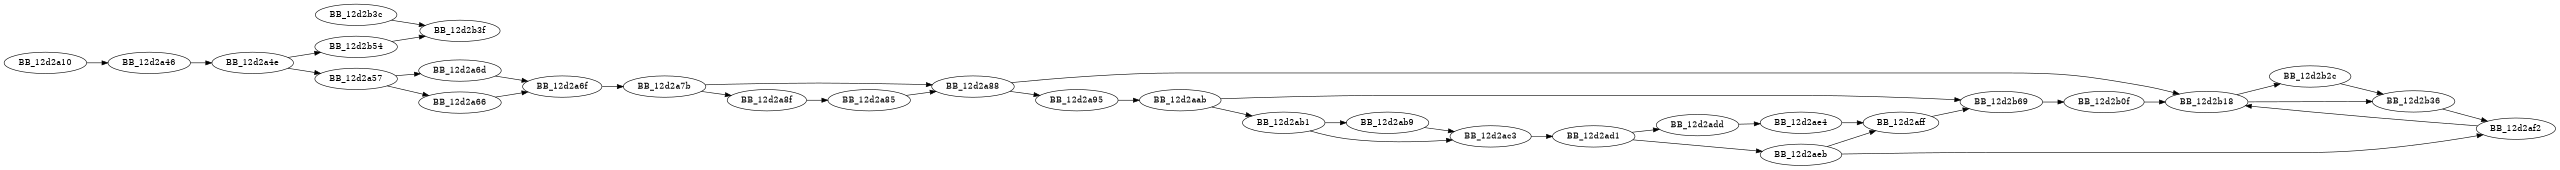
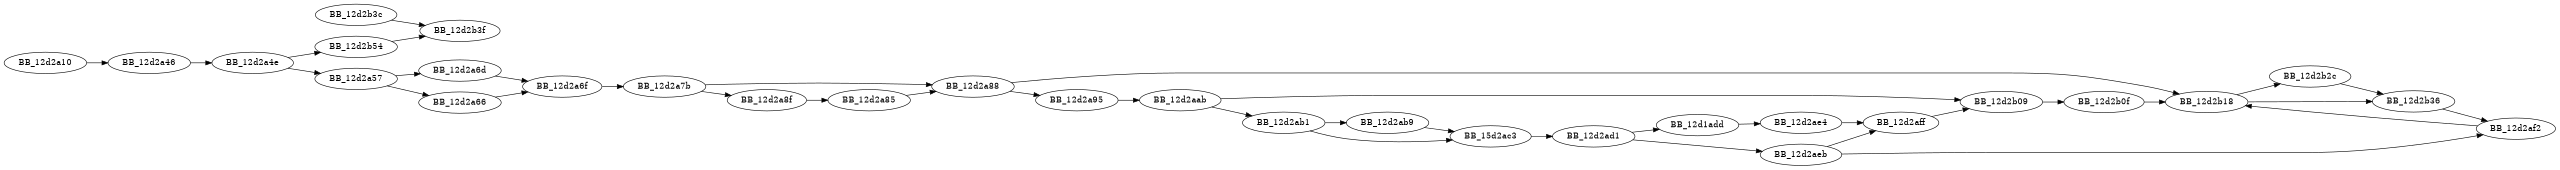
  digraph {
    rankdir=LR
    BB_12d2a10
    BB_12d2a46
    BB_12d2a4e
    BB_12d2a57
    BB_12d2b54
    BB_12d2a6d
    BB_12d2a66
    BB_12d2a6f
    BB_12d2b3f
    BB_12d2a7b
    n11 [label=BB_12d2a8f]
    BB_12d2a88
    BB_12d2a85
    BB_12d2a95
    BB_12d2b18
    BB_12d2aab
    BB_12d2b2c
    BB_12d2b36
    BB_12d2ab1
-   BB_12d2b09 [label=BB_12d2b69]
+   BB_12d2b09
    BB_12d2af2
    BB_12d2ab9
-   BB_12d2ac3
+   BB_12d2ac3 [label=BB_15d2ac3]
    BB_12d2b0f
    BB_12d2ad1
-   BB_12d2add
+   BB_12d2add [label=BB_12d1add]
    BB_12d2aeb
    BB_12d2ae4
    BB_12d2aff
    BB_12d2b3c
    BB_12d2a10 -> BB_12d2a46
    BB_12d2a46 -> BB_12d2a4e
    BB_12d2a4e -> BB_12d2a57
    BB_12d2a4e -> BB_12d2b54
    BB_12d2a57 -> BB_12d2a6d
    BB_12d2a57 -> BB_12d2a66
    BB_12d2b54 -> BB_12d2b3f
    BB_12d2a6d -> BB_12d2a6f
    BB_12d2a66 -> BB_12d2a6f
    BB_12d2a6f -> BB_12d2a7b
    BB_12d2a7b -> n11
    BB_12d2a7b -> BB_12d2a88
    n11 -> BB_12d2a85
    BB_12d2a88 -> BB_12d2a95
    BB_12d2a88 -> BB_12d2b18
    BB_12d2a85 -> BB_12d2a88
    BB_12d2a95 -> BB_12d2aab
    BB_12d2b18 -> BB_12d2b2c
    BB_12d2b18 -> BB_12d2b36
    BB_12d2aab -> BB_12d2ab1
    BB_12d2aab -> BB_12d2b09
    BB_12d2b2c -> BB_12d2b36
    BB_12d2b36 -> BB_12d2af2
    BB_12d2ab1 -> BB_12d2ab9
    BB_12d2ab1 -> BB_12d2ac3
    BB_12d2b09 -> BB_12d2b0f
    BB_12d2af2 -> BB_12d2b18
    BB_12d2ab9 -> BB_12d2ac3
    BB_12d2ac3 -> BB_12d2ad1
    BB_12d2b0f -> BB_12d2b18
    BB_12d2ad1 -> BB_12d2add
    BB_12d2ad1 -> BB_12d2aeb
    BB_12d2add -> BB_12d2ae4
    BB_12d2aeb -> BB_12d2af2
    BB_12d2aeb -> BB_12d2aff
    BB_12d2ae4 -> BB_12d2aff
    BB_12d2aff -> BB_12d2b09
    BB_12d2b3c -> BB_12d2b3f
  }
